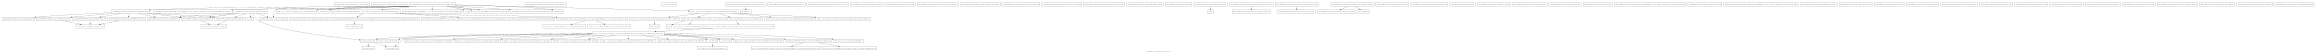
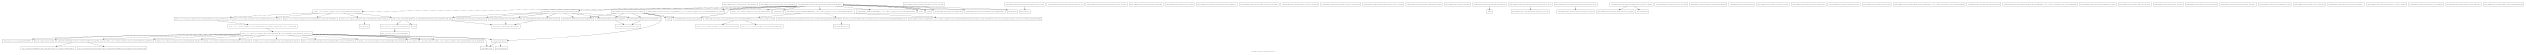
  digraph {
    fontname="Open Sans"
    label="Call graph: compute_property_chunk.ll"
    node [fontname="Open Sans" shape=record]
    edge [fontname="Open Sans"]
    n1 [label="{_ZN9LAMMPS_NS12ComputeChunk11lock_lengthEv}"]
    n2 [label="{_ZN9LAMMPS_NS12ComputeChunk12lock_disableEv}"]
    n3 [label="{_ZN9LAMMPS_NS20ComputePropertyChunkC2EPNS_6LAMMPSEiPPc}"]
    n4 [label="{_ZN9LAMMPS_NS12ComputeChunkC2EPNS_6LAMMPSEiPPc}"]
    n5 [label="{_ZNSaIcEC1Ev}"]
    n6 [label="{_ZNSt7__cxx1112basic_stringIcSt11char_traitsIcESaIcEEC2IS3_EEPKcRKS3_}"]
    n7 [label="{_ZN9LAMMPS_NS12ComputeChunkD2Ev}"]
    n8 [label="{_ZN9LAMMPS_NS20ComputePropertyChunk8allocateEv}"]
    n9 [label="{_ZN9LAMMPS_NS5utils16missing_cmd_argsERKNSt7__cxx1112basic_stringIcSt11char_traitsIcESaIcEEEiS8_PNS_5ErrorE}"]
    n10 [label="{_ZNSt7__cxx1112basic_stringIcSt11char_traitsIcESaIcEED1Ev}"]
    n11 [label="{_ZNSaIcED1Ev}"]
    n12 [label="{_ZN9LAMMPS_NS5Error3allIJRPcEEEvRKNSt7__cxx1112basic_stringIcSt11char_traitsIcESaIcEEEiSB_DpOT_}"]
    n13 [label="{_ZN9LAMMPS_NS5Error3allERKNSt7__cxx1112basic_stringIcSt11char_traitsIcESaIcEEEiS8_}"]
    n14 [label="{strcmp}"]
    n15 [label="{_Znam}"]
    n16 [label="{_ZN9LAMMPS_NS12ComputeChunk4initEv}"]
    n17 [label="{_ZNSt7__cxx1112basic_stringIcSt11char_traitsIcESaIcEE13_M_local_dataEv}"]
    n18 [label="{_ZNSt7__cxx1112basic_stringIcSt11char_traitsIcESaIcEE12_Alloc_hiderC1EPcRKS3_}"]
    n19 [label="{_ZNSt11char_traitsIcE6lengthEPKc}"]
    n20 [label="{_ZNSt7__cxx1112basic_stringIcSt11char_traitsIcESaIcEE12_M_constructIPKcEEvT_S8_}"]
    n21 [label="{_ZNSt7__cxx1112basic_stringIcSt11char_traitsIcESaIcEE12_Alloc_hiderD2Ev}"]
    n22 [label="{_ZN9LAMMPS_NS12ComputeChunk8allocateEv}"]
    n23 [label="{_ZN9LAMMPS_NS6Memory7destroyIdEEvRPT_}"]
    n24 [label="{_ZN9LAMMPS_NS6Memory7destroyIdEEvRPPT_}"]
    n25 [label="{_ZN9LAMMPS_NS6Memory7destroyIiEEvRPT_}"]
    n26 [label="{_ZN9LAMMPS_NS6Memory6createIiEEPT_RS3_iPKc}"]
    n27 [label="{_ZN9LAMMPS_NS6Memory6createIdEEPT_RS3_iPKc}"]
    n28 [label="{_ZN9LAMMPS_NS6Memory6createIdEEPPT_RS4_iiPKc}"]
    n29 [label="{_ZN3fmt6v9_lmp17basic_string_viewIcEC2ISt11char_traitsIcESaIcEEERKNSt7__cxx1112basic_stringIcT_T0_EE}"]
    n30 [label="{_ZN3fmt6v9_lmp16make_format_argsINS0_20basic_format_contextINS0_8appenderEcEEJRPcEEENS0_16format_arg_storeIT_JDpNSt9remove_cvINSt16remove_referenceIT0_E4typeEE4typeEEEEDpOSB_}"]
    n31 [label="{_ZN9LAMMPS_NS5Error4_allERKNSt7__cxx1112basic_stringIcSt11char_traitsIcESaIcEEEiN3fmt6v9_lmp17basic_string_viewIcEENSA_17basic_format_argsINSA_20basic_format_contextINSA_8appenderEcEEEE}"]
    n32 [label="{_ZN9__gnu_cxx11char_traitsIcE6lengthEPKc}"]
    n33 [label="{strlen}"]
    n34 [label="{_ZNSt7__cxx1112basic_stringIcSt11char_traitsIcESaIcEE16_M_construct_auxIPKcEEvT_S8_St12__false_type}"]
    n35 [label="{_ZNSaIcED2Ev}"]
    n36 [label="{_ZN9LAMMPS_NS6Memory5sfreeEPv}"]
    n37 [label="{_ZN9LAMMPS_NS6Memory7smallocElPKc}"]
    n38 [label="{_ZNKSt7__cxx1112basic_stringIcSt11char_traitsIcESaIcEE4dataEv}"]
    n39 [label="{_ZNKSt7__cxx1112basic_stringIcSt11char_traitsIcESaIcEE4sizeEv}"]
    n40 [label="{llvm.memcpy.p0.p0.i64}"]
    n41 [label="{_ZN9LAMMPS_NS20ComputePropertyChunk11pack_coord2Ei}"]
    n42 [label="{_ZN9__gnu_cxx11char_traitsIcE2eqERKcS3_}"]
    n43 [label="{_ZNSt7__cxx1112basic_stringIcSt11char_traitsIcESaIcEE12_M_constructIPKcEEvT_S8_St20forward_iterator_tag}"]
-   n44 [label="{__gxx_personality_v0}"]
    n45 [label="{_ZN9LAMMPS_NS20ComputePropertyChunk10pack_countEi}"]
    n46 [label="{MPI_Allreduce}"]
    n47 [label="{_ZN9LAMMPS_NS20ComputePropertyChunk7pack_idEi}"]
    n48 [label="{_ZN9LAMMPS_NS20ComputePropertyChunk11pack_coord1Ei}"]
    n49 [label="{_ZN9LAMMPS_NS7Compute15compute_pergridEv}"]
    n50 [label="{_ZN9LAMMPS_NS7Compute10set_arraysEi}"]
    n51 [label="{_ZN9LAMMPS_NS7Compute17pack_forward_commEiPiPdiS1_}"]
    n52 [label="{_ZN9LAMMPS_NS7Compute19unpack_forward_commEiiPd}"]
    n53 [label="{_ZN9LAMMPS_NS7Compute17pack_reverse_commEiiPd}"]
    n54 [label="{_ZN9LAMMPS_NS7Compute19unpack_reverse_commEiPiPd}"]
    n55 [label="{_ZN9LAMMPS_NS20ComputePropertyChunk11pack_coord3Ei}"]
    n56 [label="{_ZN9LAMMPS_NS20ComputePropertyChunkD2Ev}"]
    n57 [label="{_ZdaPv}"]
    n58 [label="{__clang_call_terminate}"]
    n59 [label="{__cxa_begin_catch}"]
    n60 [label="{_ZSt9terminatev}"]
    n61 [label="{_ZN9LAMMPS_NS12ComputeChunk4lockEPNS_3FixEll}"]
    n62 [label="{_ZN9LAMMPS_NS7Compute7refreshEv}"]
    n63 [label="{_ZN9LAMMPS_NS20ComputePropertyChunkD0Ev}"]
    n64 [label="{_ZdlPv}"]
    n65 [label="{_ZN9LAMMPS_NS20ComputePropertyChunk14compute_vectorEv}"]
    n66 [label="{_ZN9LAMMPS_NS12ComputeChunk14compute_vectorEv}"]
    n67 [label="{_ZN9LAMMPS_NS20ComputePropertyChunk13compute_arrayEv}"]
    n68 [label="{_ZN9LAMMPS_NS12ComputeChunk13compute_arrayEv}"]
    n69 [label="{_ZN9LAMMPS_NS20ComputePropertyChunk12memory_usageEv}"]
    n70 [label="{_ZN9LAMMPS_NS12ComputeChunk12memory_usageEv}"]
    n71 [label="{llvm.fmuladd.f64}"]
    n72 [label="{_ZN9LAMMPS_NS7Compute15reset_extra_dofEv}"]
    n73 [label="{_ZN9LAMMPS_NS7Compute9init_listEiPNS_9NeighListE}"]
    n74 [label="{_ZN9LAMMPS_NS7Compute5setupEv}"]
    n75 [label="{_ZN9LAMMPS_NS7Compute14compute_scalarEv}"]
    n76 [label="{_ZN9LAMMPS_NS7Compute15compute_peratomEv}"]
    n77 [label="{_ZN9LAMMPS_NS7Compute13compute_localEv}"]
    n78 [label="{_ZN9LAMMPS_NS7Compute10reset_gridEv}"]
    n79 [label="{_ZN9LAMMPS_NS7Compute16get_grid_by_nameERKNSt7__cxx1112basic_stringIcSt11char_traitsIcESaIcEEERi}"]
    n80 [label="{_ZN9LAMMPS_NS7Compute17get_grid_by_indexEi}"]
    n81 [label="{_ZN9LAMMPS_NS7Compute20get_griddata_by_nameEiRKNSt7__cxx1112basic_stringIcSt11char_traitsIcESaIcEEERi}"]
    n82 [label="{_ZN9LAMMPS_NS7Compute21get_griddata_by_indexEi}"]
    n83 [label="{_ZN9LAMMPS_NS7Compute14dof_remove_preEv}"]
    n84 [label="{_ZN9LAMMPS_NS7Compute10dof_removeEi}"]
    n85 [label="{_ZN9LAMMPS_NS7Compute11remove_biasEiPd}"]
    n86 [label="{_ZN9LAMMPS_NS7Compute15remove_bias_thrEiPdS1_}"]
-   n87 [label="{_ZN9LAMMPS_NS7Compute15remove_bias_allEv}"]
    n88 [label="{_ZN9LAMMPS_NS7Compute16reapply_bias_allEv}"]
    n89 [label="{_ZN9LAMMPS_NS7Compute12restore_biasEiPd}"]
    n90 [label="{_ZN9LAMMPS_NS7Compute16restore_bias_thrEiPdS1_}"]
-   n91 [label="{_ZN9LAMMPS_NS7Compute16restore_bias_allEv}"]
    n92 [label="{_ZN9LAMMPS_NS7Compute23reset_extra_compute_fixEPKc}"]
    n93 [label="{_ZN9LAMMPS_NS12ComputeChunk11lock_enableEv}"]
    n94 [label="{_ZN9LAMMPS_NS7Compute19pair_setup_callbackEii}"]
    n95 [label="{_ZN9LAMMPS_NS7Compute19pair_tally_callbackEiiiidddddd}"]
    n96 [label="{_ZN9__gnu_cxx17__is_null_pointerIKcEEbPT_}"]
    n97 [label="{_ZSt19__throw_logic_errorPKc}"]
    n98 [label="{_ZSt8distanceIPKcENSt15iterator_traitsIT_E15difference_typeES3_S3_}"]
    n99 [label="{_ZNSt7__cxx1112basic_stringIcSt11char_traitsIcESaIcEE9_M_createERmm}"]
    n100 [label="{_ZNSt7__cxx1112basic_stringIcSt11char_traitsIcESaIcEE7_M_dataEPc}"]
    n101 [label="{_ZNSt7__cxx1112basic_stringIcSt11char_traitsIcESaIcEE11_M_capacityEm}"]
    n102 [label="{_ZNKSt7__cxx1112basic_stringIcSt11char_traitsIcESaIcEE7_M_dataEv}"]
    n103 [label="{_ZNSt7__cxx1112basic_stringIcSt11char_traitsIcESaIcEE13_S_copy_charsEPcPKcS7_}"]
    n104 [label="{_ZNSt7__cxx1112basic_stringIcSt11char_traitsIcESaIcEE10_M_disposeEv}"]
    n105 [label="{__cxa_rethrow}"]
    n106 [label="{__cxa_end_catch}"]
    n107 [label="{_ZNSt7__cxx1112basic_stringIcSt11char_traitsIcESaIcEE13_M_set_lengthEm}"]
    n108 [label="{_ZSt19__iterator_categoryIPKcENSt15iterator_traitsIT_E17iterator_categoryERKS3_}"]
    n109 [label="{_ZSt10__distanceIPKcENSt15iterator_traitsIT_E15difference_typeES3_S3_St26random_access_iterator_tag}"]
    n3 -> n4
    n3 -> n5
    n3 -> n6
    n3 -> n7
    n3 -> n8
    n3 -> n9
    n3 -> n10
    n3 -> n11
    n3 -> n12
    n3 -> n13
    n3 -> n14
    n3 -> n15
    n3 -> n16
    n6 -> n17
    n6 -> n18
    n6 -> n19
    n6 -> n20
    n6 -> n21
    n8 -> n22
    n8 -> n23
    n8 -> n24
    n8 -> n25
    n8 -> n26
    n8 -> n27
    n8 -> n28
    n12 -> n29
    n12 -> n30
    n12 -> n31
    n19 -> n32
    n19 -> n33
    n20 -> n34
    n21 -> n35
    n23 -> n36
    n25 -> n36
    n26 -> n37
    n27 -> n37
    n28 -> n37
    n29 -> n38
    n29 -> n39
    n30 -> n40
-   n105 -> n42
+   n32 -> n42
    n34 -> n43
    n43 -> n58
    n43 -> n59
    n43 -> n96
    n43 -> n97
    n43 -> n98
    n43 -> n99
    n43 -> n100
    n43 -> n101
    n43 -> n102
    n43 -> n103
    n43 -> n104
    n43 -> n105
    n43 -> n106
    n43 -> n107
    n45 -> n46
    n56 -> n7
    n56 -> n23
    n56 -> n24
    n56 -> n25
    n56 -> n57
    n56 -> n58
    n58 -> n59
    n58 -> n60
    n63 -> n64
    n65 -> n66
    n67 -> n68
    n69 -> n70
    n69 -> n71
    n98 -> n108
    n98 -> n109
  }
